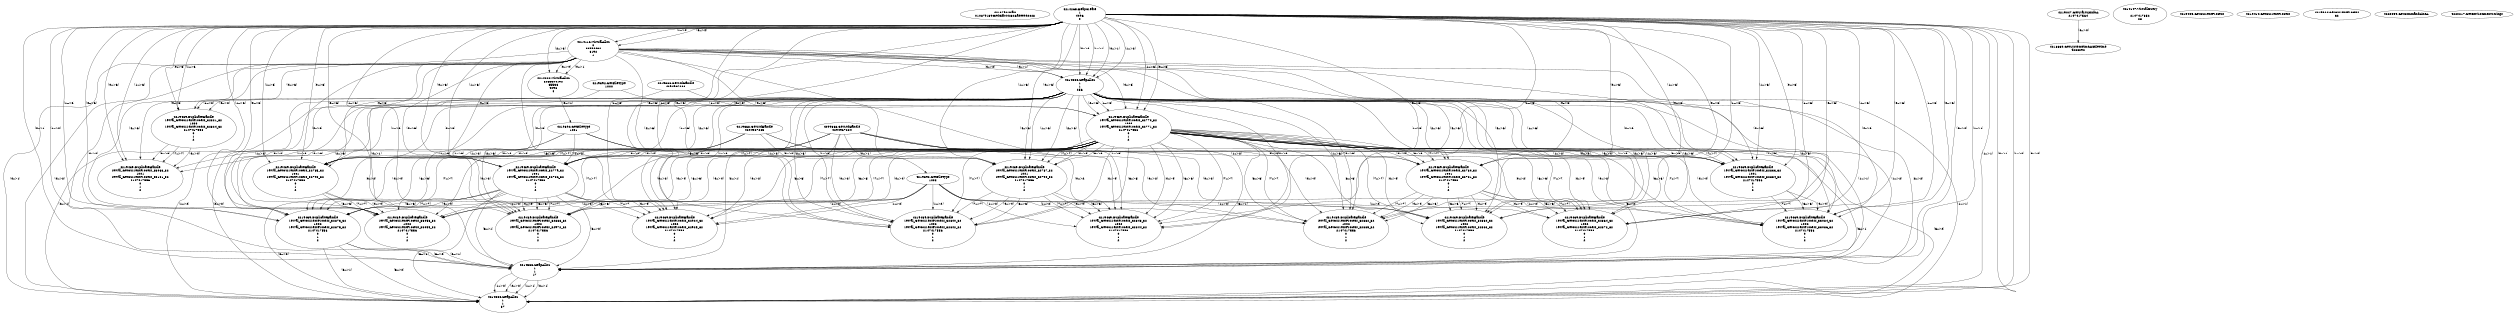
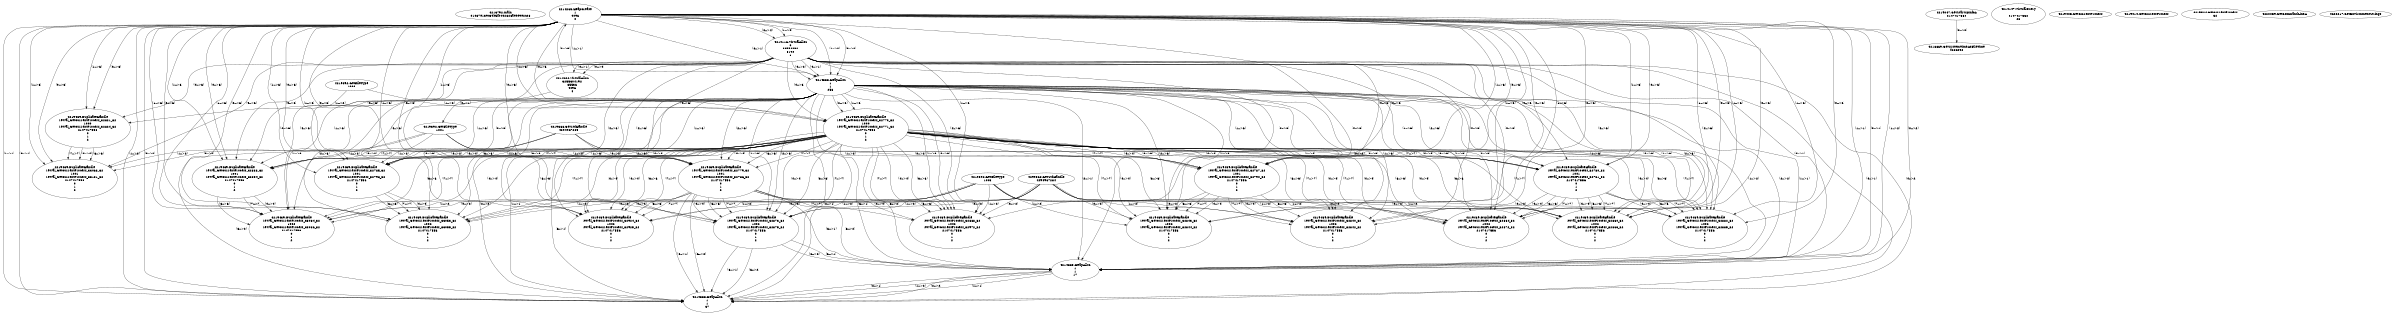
  digraph {
    n1 [label="4213792.main\n01087e139c39b5fb442826aeee9e2c28"]
    n2 [label="4214265.HeapCreate\n1\n4096\n0"]
    n3 [label="4214116.VirtualAlloc\n0\n33554432\n8192\n1"]
    n4 [label="4214222.VirtualAlloc\n3255304192\n65536\n4096\n4"]
    n5 [label="4219439.DuplicateHandle\nretval_GetCurrentProcess_32821_32\n1000\nretval_GetCurrentProcess_32824_32\n2147417556\n0\n1\n2"]
    n6 [label="4219439.DuplicateHandle\nretval_GetCurrentProcess_33063_32\n1001\nretval_GetCurrentProcess_33181_32\n2147417556\n0\n1\n2"]
    n7 [label="4214333.HeapAlloc\n1\n1\n256"]
    n8 [label="4219439.DuplicateHandle\nretval_GetCurrentProcess_32770_32\n1000\nretval_GetCurrentProcess_32771_32\n2147417556\n0\n1\n2"]
    n9 [label="4219439.DuplicateHandle\nretval_GetCurrentProcess_32779_32\n1001\nretval_GetCurrentProcess_32786_32\n2147417556\n0\n1\n2"]
    n10 [label="4219439.DuplicateHandle\nretval_GetCurrentProcess_32873_32\n1002\nretval_GetCurrentProcess_32875_32\n2147417556\n0\n1\n2"]
    n11 [label="4214333.HeapAlloc\n1\n1\n17"]
    n12 [label="4219439.DuplicateHandle\nretval_GetCurrentProcess_32780_32\n1001\nretval_GetCurrentProcess_32781_32\n2147417556\n0\n1\n2"]
    n13 [label="4214333.HeapAlloc\n1\n1\n37"]
    n14 [label="4219439.DuplicateHandle\nretval_GetCurrentProcess_32833_32\n1001\nretval_GetCurrentProcess_32834_32\n2147417556\n0\n1\n2"]
    n15 [label="4219439.DuplicateHandle\nretval_GetCurrentProcess_33084_32\n1002\nretval_GetCurrentProcess_33086_32\n2147417556\n0\n1\n2"]
    n16 [label="4219439.DuplicateHandle\nretval_GetCurrentProcess_32787_32\n1001\nretval_GetCurrentProcess_32790_32\n2147417556\n0\n1\n2"]
    n17 [label="4219439.DuplicateHandle\nretval_GetCurrentProcess_32843_32\n1002\nretval_GetCurrentProcess_32844_32\n2147417556\n0\n1\n2"]
    n18 [label="4219439.DuplicateHandle\nretval_GetCurrentProcess_32860_32\n1002\nretval_GetCurrentProcess_32863_32\n2147417556\n0\n1\n2"]
    n19 [label="4219439.DuplicateHandle\nretval_GetCurrentProcess_32882_32\n1002\nretval_GetCurrentProcess_32885_32\n2147417556\n0\n1\n2"]
    n20 [label="4219439.DuplicateHandle\nretval_GetCurrentProcess_32924_32\n1002\nretval_GetCurrentProcess_32925_32\n2147417556\n0\n1\n2"]
    n21 [label="4219439.DuplicateHandle\nretval_GetCurrentProcess_32864_32\n1002\nretval_GetCurrentProcess_32872_32\n2147417556\n0\n1\n2"]
    n22 [label="4219439.DuplicateHandle\nretval_GetCurrentProcess_32888_32\n1002\nretval_GetCurrentProcess_32972_32\n2147417556\n0\n1\n2"]
    n23 [label="4219439.DuplicateHandle\nretval_GetCurrentProcess_32785_32\n1001\nretval_GetCurrentProcess_32798_32\n2147417556\n0\n1\n2"]
    n24 [label="4219439.DuplicateHandle\nretval_GetCurrentProcess_33053_32\n1002\nretval_GetCurrentProcess_33055_32\n2147417556\n0\n1\n2"]
    n25 [label="4219439.DuplicateHandle\nretval_GetCurrentProcess_32840_32\n1002\nretval_GetCurrentProcess_32842_32\n2147417556\n0\n1\n2"]
    n26 [label="4219392.GetFileType\n1001"]
    n27 [label="4218869.GetSystemTimeAsFileTime\n4288292"]
    n28 [label="4219047.GetStartupInfoA\n2147417564"]
    n29 [label="4214147.VirtualQuery\n\n2147417352\n28"]
-   n30 [label="4219368.GetStdHandle\n4294967286"]
    n31 [label="4219392.GetFileType\n1000"]
    n32 [label="4219405.GetCurrentProcess\n"]
    n33 [label="4219414.GetCurrentProcess\n"]
    n34 [label="4219368.GetStdHandle\n4294967285"]
    n35 [label="4299368.GetStdHandle\n4294967284"]
    n36 [label="4219392.GetFileType\n1003"]
    n37 [label="4219524.GetCurrentProcess\n32"]
    n38 [label="4220059.GetCommandLineA\n"]
    n39 [label="4220217.GetEnvironmentStrings\n"]
    n2 -> n3 [label="(1-->4)"]
    n2 -> n3 [label="(0-->4)"]
-   n2 -> n4 [label="(2-->3)"]
+   n4 -> n2 [label="(2-->3)"]
    n2 -> n5 [label="(1-->6)"]
    n2 -> n5 [label="(0-->6)"]
    n2 -> n6 [label="(1-->6)"]
    n2 -> n6 [label="(0-->6)"]
    n2 -> n7 [label="(1-->1)"]
    n2 -> n7 [label="(0-->1)"]
    n2 -> n7 [label="(1-->2)"]
    n2 -> n7 [label="(0-->2)"]
    n2 -> n8 [label="(1-->6)"]
    n2 -> n8 [label="(0-->6)"]
    n2 -> n9 [label="(1-->6)"]
    n2 -> n9 [label="(0-->6)"]
    n2 -> n10 [label="(1-->6)"]
    n2 -> n10 [label="(0-->6)"]
    n2 -> n11 [label="(1-->1)"]
    n2 -> n11 [label="(0-->1)"]
    n2 -> n11 [label="(1-->2)"]
    n2 -> n11 [label="(0-->2)"]
    n2 -> n12 [label="(1-->6)"]
    n2 -> n12 [label="(0-->6)"]
    n2 -> n13 [label="(1-->1)"]
    n2 -> n13 [label="(0-->1)"]
    n2 -> n13 [label="(1-->2)"]
    n2 -> n13 [label="(0-->2)"]
    n2 -> n14 [label="(1-->6)"]
    n2 -> n14 [label="(0-->6)"]
    n2 -> n15 [label="(1-->6)"]
    n2 -> n15 [label="(0-->6)"]
    n2 -> n16 [label="(1-->6)"]
    n2 -> n16 [label="(0-->6)"]
    n2 -> n17 [label="(1-->6)"]
    n2 -> n17 [label="(0-->6)"]
    n2 -> n18 [label="(1-->6)"]
    n2 -> n18 [label="(0-->6)"]
    n2 -> n19 [label="(1-->6)"]
    n2 -> n19 [label="(0-->6)"]
    n2 -> n20 [label="(1-->6)"]
    n2 -> n20 [label="(0-->6)"]
    n2 -> n21 [label="(1-->6)"]
    n2 -> n21 [label="(0-->6)"]
    n2 -> n22 [label="(1-->6)"]
    n2 -> n22 [label="(0-->6)"]
    n2 -> n23 [label="(1-->6)"]
    n2 -> n23 [label="(0-->6)"]
    n2 -> n24 [label="(1-->6)"]
    n2 -> n24 [label="(0-->6)"]
    n2 -> n25 [label="(1-->6)"]
    n2 -> n25 [label="(0-->6)"]
    n3 -> n4 [label="(0-->1)"]
    n3 -> n4 [label="(0-->0)"]
    n3 -> n5 [label="(4-->6)"]
    n3 -> n6 [label="(4-->6)"]
    n3 -> n7 [label="(4-->1)"]
    n3 -> n7 [label="(4-->2)"]
    n3 -> n8 [label="(4-->6)"]
    n3 -> n9 [label="(4-->6)"]
    n3 -> n10 [label="(4-->6)"]
    n3 -> n11 [label="(4-->1)"]
    n3 -> n11 [label="(4-->2)"]
    n3 -> n12 [label="(4-->6)"]
    n3 -> n13 [label="(4-->1)"]
    n3 -> n13 [label="(4-->2)"]
    n3 -> n14 [label="(4-->6)"]
    n3 -> n15 [label="(4-->6)"]
    n3 -> n16 [label="(4-->6)"]
    n3 -> n17 [label="(4-->6)"]
    n3 -> n18 [label="(4-->6)"]
    n3 -> n19 [label="(4-->6)"]
    n3 -> n20 [label="(4-->6)"]
    n3 -> n21 [label="(4-->6)"]
    n3 -> n22 [label="(4-->6)"]
    n3 -> n23 [label="(4-->6)"]
    n3 -> n24 [label="(4-->6)"]
    n3 -> n25 [label="(4-->6)"]
    n4 -> n26 [label="(0-->1)"]
    n5 -> n6 [label="(4-->4)"]
    n5 -> n6 [label="(6-->6)"]
    n5 -> n6 [label="(7-->7)"]
    n7 -> n8 [label="(1-->6)"]
    n7 -> n8 [label="(2-->6)"]
    n7 -> n9 [label="(1-->6)"]
    n7 -> n9 [label="(2-->6)"]
    n7 -> n10 [label="(1-->6)"]
    n7 -> n10 [label="(2-->6)"]
    n7 -> n11 [label="(1-->1)"]
    n7 -> n11 [label="(2-->1)"]
    n7 -> n11 [label="(1-->2)"]
    n7 -> n11 [label="(2-->2)"]
    n7 -> n12 [label="(1-->6)"]
    n7 -> n12 [label="(2-->6)"]
    n7 -> n13 [label="(1-->1)"]
    n7 -> n13 [label="(2-->1)"]
    n7 -> n13 [label="(1-->2)"]
    n7 -> n13 [label="(2-->2)"]
    n7 -> n14 [label="(1-->6)"]
    n7 -> n14 [label="(2-->6)"]
    n7 -> n15 [label="(1-->6)"]
    n7 -> n15 [label="(2-->6)"]
    n7 -> n16 [label="(1-->6)"]
    n7 -> n16 [label="(2-->6)"]
    n7 -> n17 [label="(1-->6)"]
    n7 -> n17 [label="(2-->6)"]
    n7 -> n18 [label="(1-->6)"]
    n7 -> n18 [label="(2-->6)"]
    n7 -> n19 [label="(1-->6)"]
    n7 -> n19 [label="(2-->6)"]
    n7 -> n20 [label="(1-->6)"]
    n7 -> n20 [label="(2-->6)"]
    n7 -> n21 [label="(1-->6)"]
    n7 -> n21 [label="(2-->6)"]
    n7 -> n22 [label="(1-->6)"]
    n7 -> n22 [label="(2-->6)"]
    n7 -> n23 [label="(1-->6)"]
    n7 -> n23 [label="(2-->6)"]
    n7 -> n24 [label="(1-->6)"]
    n7 -> n24 [label="(2-->6)"]
    n7 -> n25 [label="(1-->6)"]
    n7 -> n25 [label="(2-->6)"]
    n8 -> n9 [label="(4-->4)"]
    n8 -> n9 [label="(6-->6)"]
    n8 -> n9 [label="(7-->7)"]
    n8 -> n10 [label="(4-->4)"]
    n8 -> n10 [label="(6-->6)"]
    n8 -> n10 [label="(7-->7)"]
    n8 -> n11 [label="(6-->1)"]
    n8 -> n11 [label="(6-->2)"]
    n8 -> n12 [label="(4-->4)"]
    n8 -> n12 [label="(6-->6)"]
    n8 -> n12 [label="(7-->7)"]
    n8 -> n13 [label="(6-->1)"]
    n8 -> n13 [label="(6-->2)"]
    n8 -> n14 [label="(4-->4)"]
    n8 -> n14 [label="(6-->6)"]
    n8 -> n14 [label="(7-->7)"]
    n8 -> n15 [label="(4-->4)"]
    n8 -> n15 [label="(6-->6)"]
    n8 -> n15 [label="(7-->7)"]
    n8 -> n16 [label="(4-->4)"]
    n8 -> n16 [label="(6-->6)"]
    n8 -> n16 [label="(7-->7)"]
    n8 -> n17 [label="(4-->4)"]
    n8 -> n17 [label="(6-->6)"]
    n8 -> n17 [label="(7-->7)"]
    n8 -> n18 [label="(4-->4)"]
    n8 -> n18 [label="(6-->6)"]
    n8 -> n18 [label="(7-->7)"]
    n8 -> n19 [label="(4-->4)"]
    n8 -> n19 [label="(6-->6)"]
    n8 -> n19 [label="(7-->7)"]
    n8 -> n20 [label="(4-->4)"]
    n8 -> n20 [label="(6-->6)"]
    n8 -> n20 [label="(7-->7)"]
    n8 -> n21 [label="(4-->4)"]
    n8 -> n21 [label="(6-->6)"]
    n8 -> n21 [label="(7-->7)"]
    n8 -> n22 [label="(4-->4)"]
    n8 -> n22 [label="(6-->6)"]
    n8 -> n22 [label="(7-->7)"]
    n8 -> n23 [label="(4-->4)"]
    n8 -> n23 [label="(6-->6)"]
    n8 -> n23 [label="(7-->7)"]
    n8 -> n24 [label="(4-->4)"]
    n8 -> n24 [label="(6-->6)"]
    n8 -> n24 [label="(7-->7)"]
    n8 -> n25 [label="(4-->4)"]
    n8 -> n25 [label="(6-->6)"]
    n8 -> n25 [label="(7-->7)"]
    n9 -> n10 [label="(4-->4)"]
    n9 -> n10 [label="(6-->6)"]
    n9 -> n10 [label="(7-->7)"]
    n9 -> n11 [label="(6-->1)"]
    n9 -> n11 [label="(6-->2)"]
    n9 -> n13 [label="(6-->1)"]
    n9 -> n13 [label="(6-->2)"]
    n9 -> n20 [label="(4-->4)"]
    n9 -> n20 [label="(6-->6)"]
    n9 -> n20 [label="(7-->7)"]
    n9 -> n22 [label="(4-->4)"]
    n9 -> n22 [label="(6-->6)"]
    n9 -> n22 [label="(7-->7)"]
    n10 -> n11 [label="(6-->1)"]
    n10 -> n11 [label="(6-->2)"]
    n10 -> n13 [label="(6-->1)"]
    n10 -> n13 [label="(6-->2)"]
    n11 -> n13 [label="(1-->1)"]
    n11 -> n13 [label="(2-->1)"]
    n11 -> n13 [label="(1-->2)"]
    n11 -> n13 [label="(2-->2)"]
    n12 -> n18 [label="(4-->4)"]
    n12 -> n18 [label="(6-->6)"]
    n12 -> n18 [label="(7-->7)"]
    n12 -> n19 [label="(4-->4)"]
    n12 -> n19 [label="(6-->6)"]
    n12 -> n19 [label="(7-->7)"]
    n12 -> n21 [label="(4-->4)"]
    n12 -> n21 [label="(6-->6)"]
    n12 -> n21 [label="(7-->7)"]
    n14 -> n15 [label="(4-->4)"]
    n14 -> n15 [label="(6-->6)"]
    n14 -> n15 [label="(7-->7)"]
    n16 -> n17 [label="(4-->4)"]
    n16 -> n17 [label="(6-->6)"]
    n16 -> n17 [label="(7-->7)"]
    n16 -> n25 [label="(4-->4)"]
    n16 -> n25 [label="(6-->6)"]
    n16 -> n25 [label="(7-->7)"]
    n23 -> n24 [label="(4-->4)"]
    n23 -> n24 [label="(6-->6)"]
    n23 -> n24 [label="(7-->7)"]
    n26 -> n6 [label="(1-->2)"]
    n26 -> n9 [label="(1-->2)"]
    n26 -> n12 [label="(1-->2)"]
    n26 -> n14 [label="(1-->2)"]
    n26 -> n16 [label="(1-->2)"]
    n26 -> n23 [label="(1-->2)"]
    n28 -> n27 [label="(0-->0)"]
-   n30 -> n5 [label="(0-->2)"]
-   n30 -> n8 [label="(0-->2)"]
    n31 -> n5 [label="(1-->2)"]
    n31 -> n8 [label="(1-->2)"]
    n34 -> n6 [label="(0-->2)"]
    n34 -> n9 [label="(0-->2)"]
    n34 -> n12 [label="(0-->2)"]
    n34 -> n14 [label="(0-->2)"]
    n34 -> n16 [label="(0-->2)"]
    n34 -> n23 [label="(0-->2)"]
    n35 -> n10 [label="(0-->2)"]
    n35 -> n15 [label="(0-->2)"]
    n35 -> n17 [label="(0-->2)"]
    n35 -> n18 [label="(0-->2)"]
    n35 -> n19 [label="(0-->2)"]
    n35 -> n20 [label="(0-->2)"]
    n35 -> n21 [label="(0-->2)"]
    n35 -> n22 [label="(0-->2)"]
    n35 -> n24 [label="(0-->2)"]
    n35 -> n25 [label="(0-->2)"]
-   n35 -> n36 [label="(0-->1)"]
    n36 -> n10 [label="(1-->2)"]
    n36 -> n15 [label="(1-->2)"]
    n36 -> n17 [label="(1-->2)"]
    n36 -> n18 [label="(1-->2)"]
    n36 -> n19 [label="(1-->2)"]
    n36 -> n20 [label="(1-->2)"]
    n36 -> n21 [label="(1-->2)"]
    n36 -> n22 [label="(1-->2)"]
    n36 -> n24 [label="(1-->2)"]
    n36 -> n25 [label="(1-->2)"]
  }
